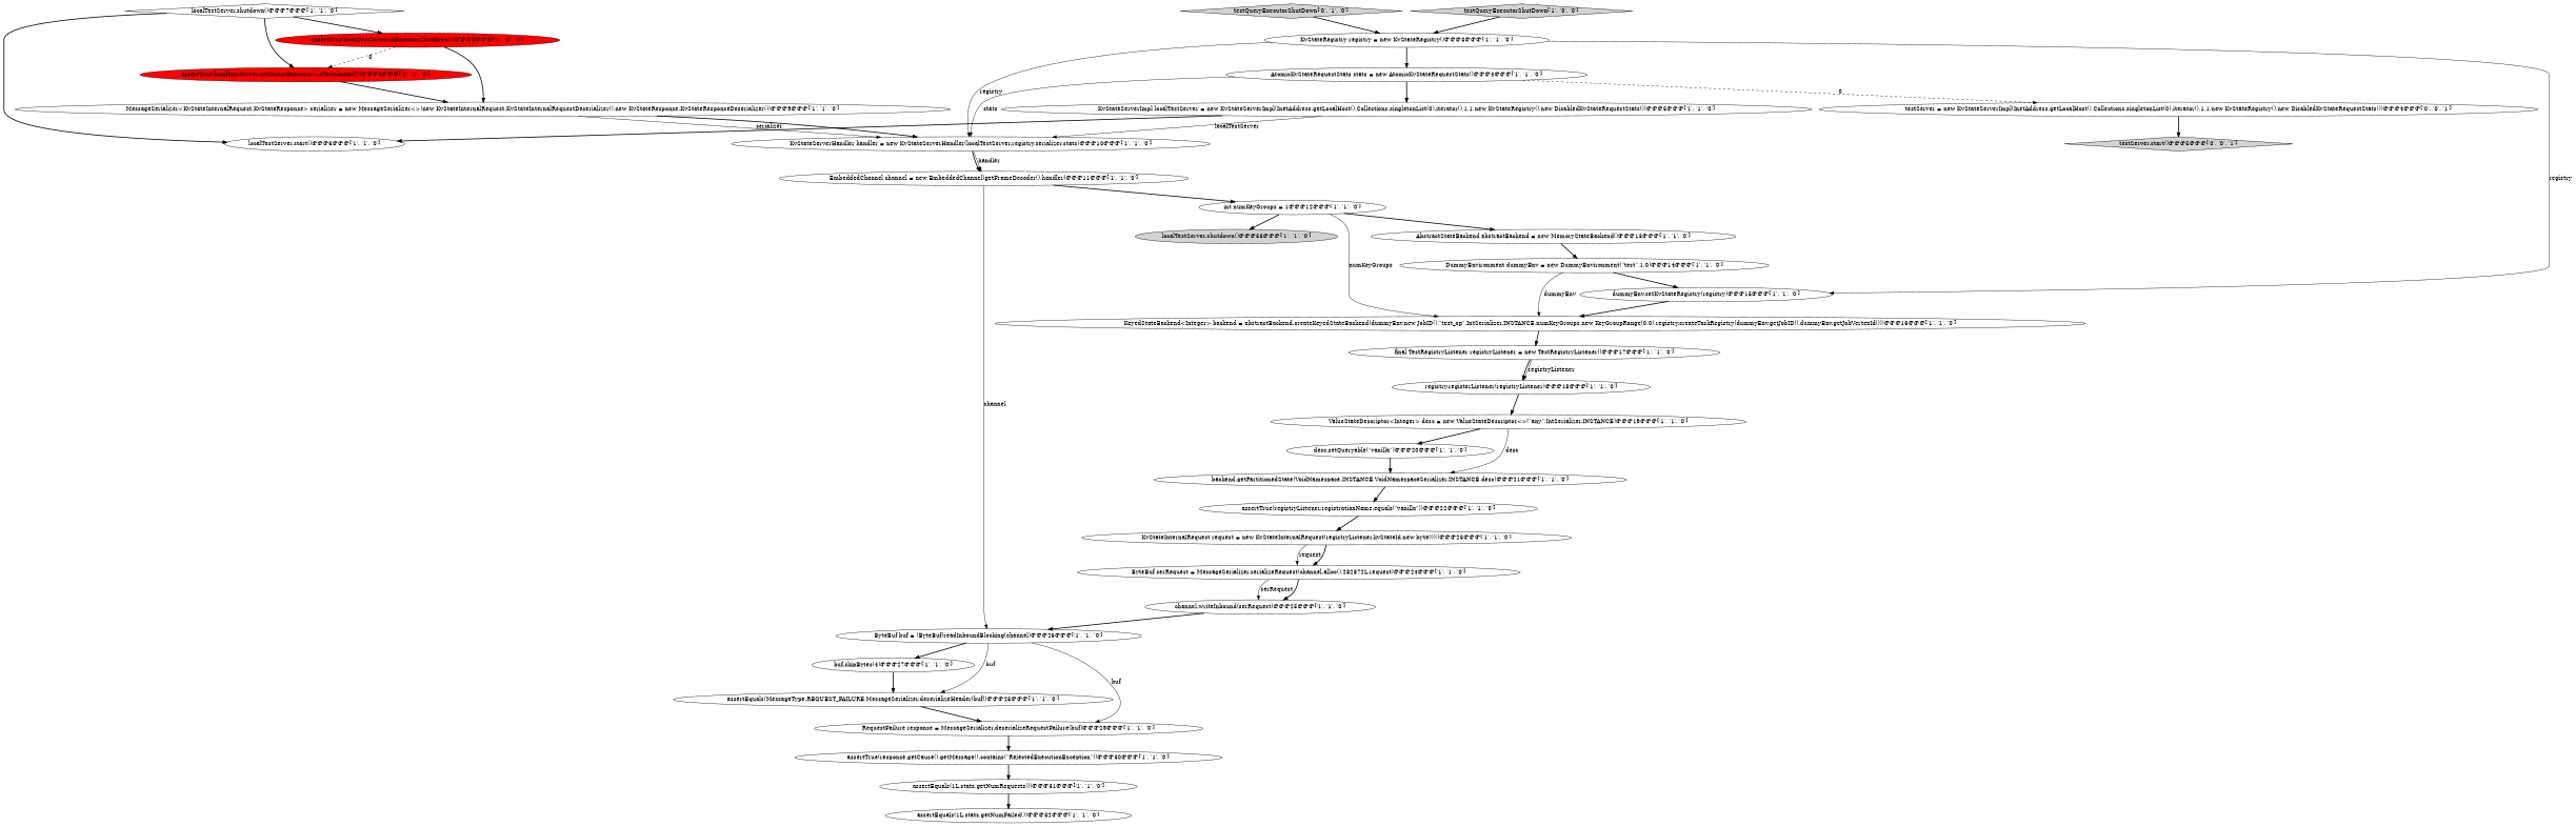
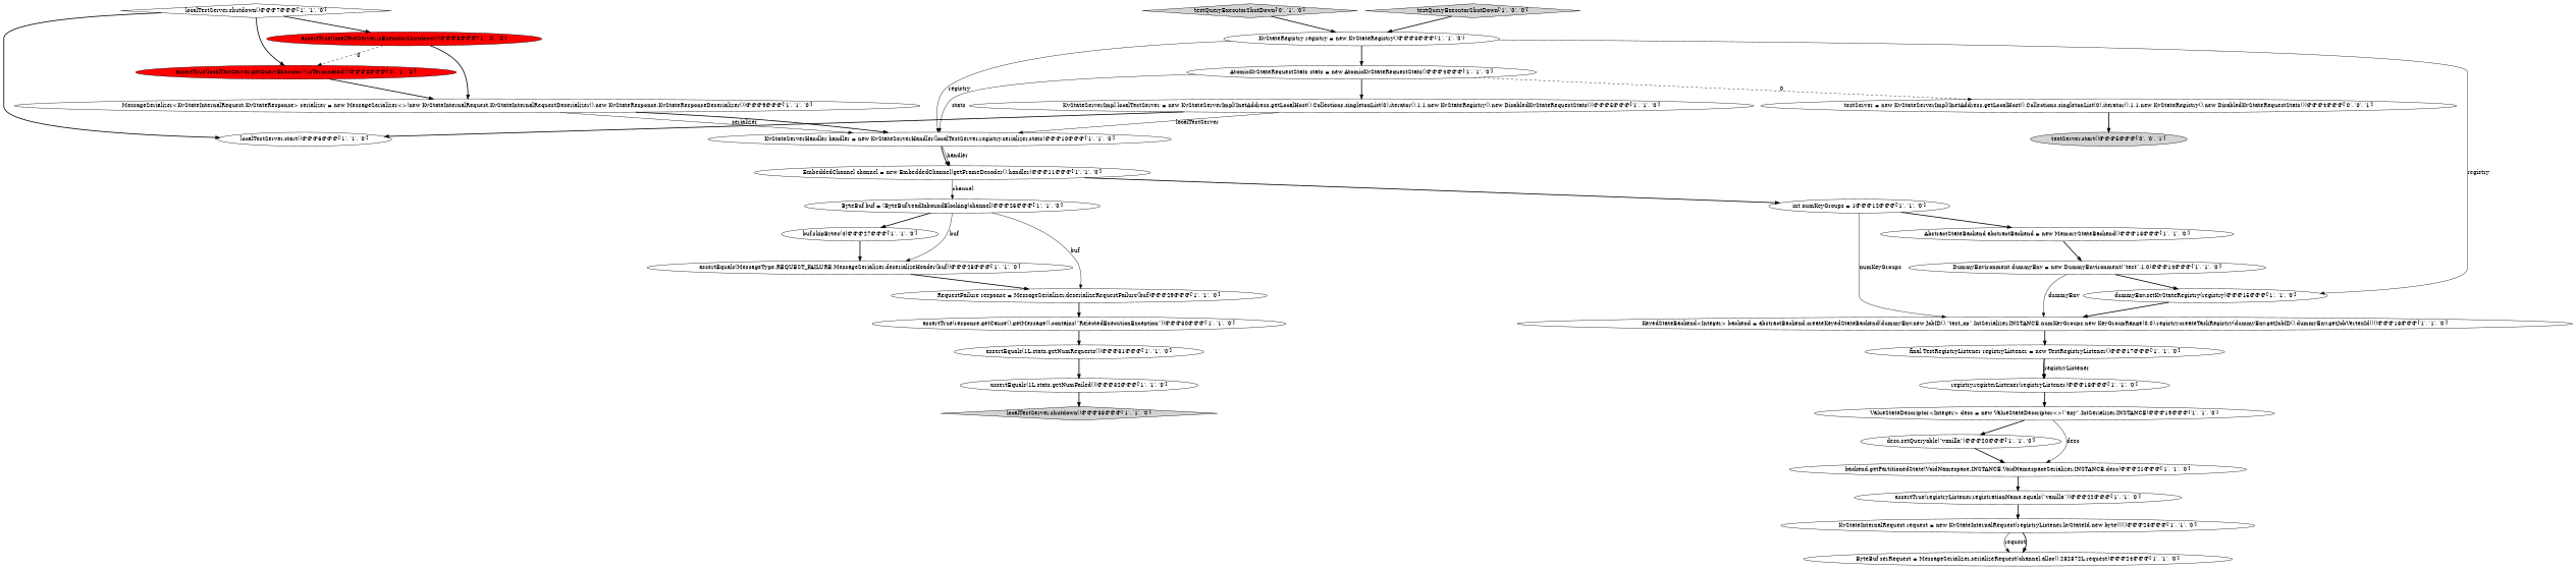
  digraph {
    node [fillcolor=white shape=ellipse style=filled]
    edge [style=bold]
-   n1 [label="channel.writeInbound(serRequest)@@@25@@@['1', '1', '0']"]
    n2 [label="ByteBuf buf = (ByteBuf)readInboundBlocking(channel)@@@26@@@['1', '1', '0']"]
    n3 [label="buf.skipBytes(4)@@@27@@@['1', '1', '0']"]
    n4 [label="assertEquals(MessageType.REQUEST_FAILURE,MessageSerializer.deserializeHeader(buf))@@@28@@@['1', '1', '0']"]
    n5 [label="RequestFailure response = MessageSerializer.deserializeRequestFailure(buf)@@@29@@@['1', '1', '0']"]
    n6 [label="KvStateServerHandler handler = new KvStateServerHandler(localTestServer,registry,serializer,stats)@@@10@@@['1', '1', '0']"]
    n7 [label="EmbeddedChannel channel = new EmbeddedChannel(getFrameDecoder(),handler)@@@11@@@['1', '1', '0']"]
    n8 [label="int numKeyGroups = 1@@@12@@@['1', '1', '0']"]
    n9 [label="assertEquals(1L,stats.getNumRequests())@@@31@@@['1', '1', '0']"]
    n10 [label="assertEquals(1L,stats.getNumFailed())@@@32@@@['1', '1', '0']"]
-   n11 [fillcolor=lightgray label="localTestServer.shutdown()@@@33@@@['1', '1', '0']"]
+   n11 [fillcolor=lightgray label="localTestServer.shutdown()@@@33@@@['1', '1', '0']" shape=diamond]
    n12 [label="AtomicKvStateRequestStats stats = new AtomicKvStateRequestStats()@@@4@@@['1', '1', '0']"]
    n13 [label="KvStateServerImpl localTestServer = new KvStateServerImpl(InetAddress.getLocalHost(),Collections.singletonList(0).iterator(),1,1,new KvStateRegistry(),new DisabledKvStateRequestStats())@@@5@@@['1', '1', '0']"]
    n14 [label="testServer = new KvStateServerImpl(InetAddress.getLocalHost(),Collections.singletonList(0).iterator(),1,1,new KvStateRegistry(),new DisabledKvStateRequestStats())@@@4@@@['0', '0', '1']"]
    n15 [label="localTestServer.start()@@@6@@@['1', '1', '0']"]
-   n16 [fillcolor=lightgray label="testServer.start()@@@5@@@['0', '0', '1']" shape=diamond]
+   n16 [fillcolor=lightgray label="testServer.start()@@@5@@@['0', '0', '1']"]
    n17 [label="desc.setQueryable(\"vanilla\")@@@20@@@['1', '1', '0']"]
    n18 [label="backend.getPartitionedState(VoidNamespace.INSTANCE,VoidNamespaceSerializer.INSTANCE,desc)@@@21@@@['1', '1', '0']"]
    n19 [label="assertTrue(registryListener.registrationName.equals(\"vanilla\"))@@@22@@@['1', '1', '0']"]
    n20 [fillcolor=red label="assertTrue(localTestServer.getQueryExecutor().isTerminated())@@@8@@@['0', '1', '0']"]
    n21 [label="MessageSerializer<KvStateInternalRequest,KvStateResponse> serializer = new MessageSerializer<>(new KvStateInternalRequest.KvStateInternalRequestDeserializer(),new KvStateResponse.KvStateResponseDeserializer())@@@9@@@['1', '1', '0']"]
    n22 [label="registry.registerListener(registryListener)@@@18@@@['1', '1', '0']"]
    n23 [label="ValueStateDescriptor<Integer> desc = new ValueStateDescriptor<>(\"any\",IntSerializer.INSTANCE)@@@19@@@['1', '1', '0']"]
    n24 [label="KeyedStateBackend<Integer> backend = abstractBackend.createKeyedStateBackend(dummyEnv,new JobID(),\"test_op\",IntSerializer.INSTANCE,numKeyGroups,new KeyGroupRange(0,0),registry.createTaskRegistry(dummyEnv.getJobID(),dummyEnv.getJobVertexId()))@@@16@@@['1', '1', '0']"]
    n25 [label="final TestRegistryListener registryListener = new TestRegistryListener()@@@17@@@['1', '1', '0']"]
    n26 [label="KvStateInternalRequest request = new KvStateInternalRequest(registryListener.kvStateId,new byte(((()@@@23@@@['1', '1', '0']"]
    n27 [label="localTestServer.shutdown()@@@7@@@['1', '1', '0']" shape=diamond]
    n28 [fillcolor=red label="assertTrue(localTestServer.isExecutorShutdown())@@@8@@@['1', '0', '0']"]
    n29 [fillcolor=lightgray label="testQueryExecutorShutDown['0', '1', '0']" shape=diamond]
    n30 [label="KvStateRegistry registry = new KvStateRegistry()@@@3@@@['1', '1', '0']"]
    n31 [label="dummyEnv.setKvStateRegistry(registry)@@@15@@@['1', '1', '0']"]
    n32 [label="ByteBuf serRequest = MessageSerializer.serializeRequest(channel.alloc(),282872L,request)@@@24@@@['1', '1', '0']"]
    n33 [label="AbstractStateBackend abstractBackend = new MemoryStateBackend()@@@13@@@['1', '1', '0']"]
    n34 [label="DummyEnvironment dummyEnv = new DummyEnvironment(\"test\",1,0)@@@14@@@['1', '1', '0']"]
    n35 [label="assertTrue(response.getCause().getMessage().contains(\"RejectedExecutionException\"))@@@30@@@['1', '1', '0']"]
    n36 [fillcolor=lightgray label="testQueryExecutorShutDown['1', '0', '0']" shape=diamond]
-   n1 -> n2
    n2 -> n3
    n2 -> n4 [label=buf style=solid]
    n2 -> n5 [label=buf style=solid]
    n3 -> n4
    n4 -> n5
    n5 -> n35
    n6 -> n7
    n6 -> n7 [label=handler style=solid]
    n7 -> n2 [label=channel style=solid]
    n7 -> n8
    n8 -> n24 [label=numKeyGroups style=solid]
    n8 -> n33
    n9 -> n10
-   n8 -> n11
+   n10 -> n11
    n12 -> n6 [label=stats style=solid]
    n12 -> n13
    n12 -> n14 [label=0 style=dashed]
    n13 -> n6 [label=localTestServer style=solid]
    n13 -> n15
    n14 -> n16
    n17 -> n18
    n18 -> n19
    n19 -> n26
    n20 -> n21
    n21 -> n6 [label=serializer style=solid]
    n21 -> n6
    n22 -> n23
    n23 -> n17
    n23 -> n18 [label=desc style=solid]
    n24 -> n25
    n25 -> n22
    n25 -> n22 [label=registryListener style=solid]
    n26 -> n32 [label=request style=solid]
    n26 -> n32
    n27 -> n15
    n27 -> n20
    n27 -> n28
    n28 -> n20 [label=0 style=dashed]
    n28 -> n21
    n29 -> n30
    n30 -> n6 [label=registry style=solid]
    n30 -> n12
    n30 -> n31 [label=registry style=solid]
    n31 -> n24
-   n32 -> n1 [label=serRequest style=solid]
-   n32 -> n1
    n33 -> n34
    n34 -> n24 [label=dummyEnv style=solid]
    n34 -> n31
    n35 -> n9
    n36 -> n30
  }
